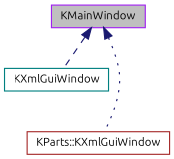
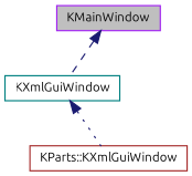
  digraph {
    fontname=Ubuntu
    node [fillcolor=white fontname=Ubuntu fontsize=10 shape=record style=filled]
    edge [color=midnightblue dir=back fontname=Ubuntu fontsize=10 labelfontname=Helvetica labelfontsize=10]
    n1 [color=purple fillcolor=grey75 fontcolor=black height=0.2 label=KMainWindow width=0.4]
    n2 [color=teal height=0.2 label=KXmlGuiWindow width=0.4]
    n3 [color=brown height=0.2 label="KParts::KXmlGuiWindow" width=0.4]
    n1 -> n2 [style=dashed]
-   n1 -> n3 [style=dotted]
+   n2 -> n3 [style=dotted]
  }
